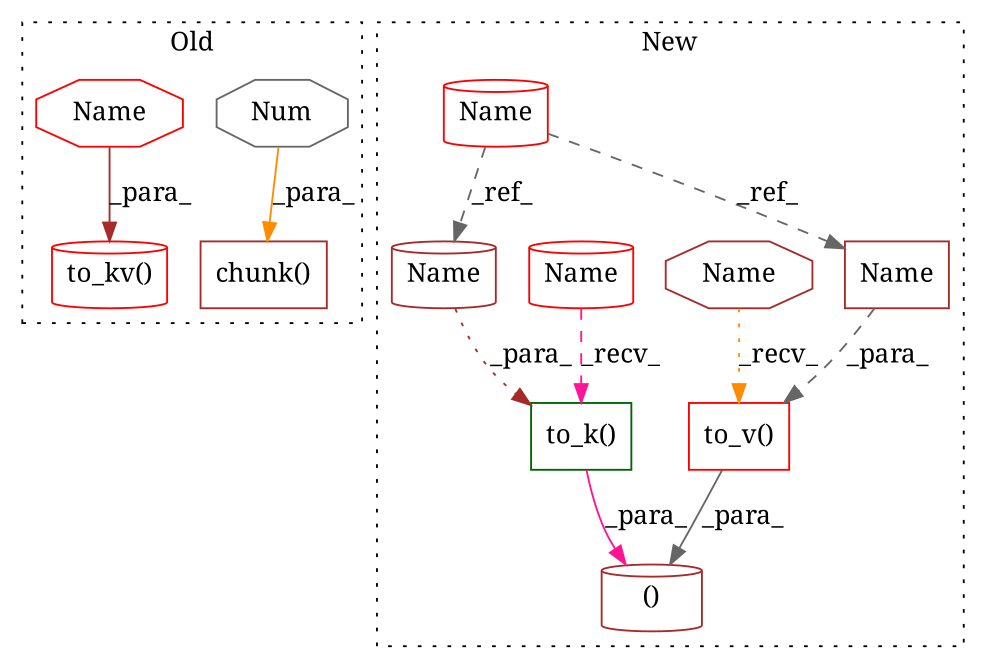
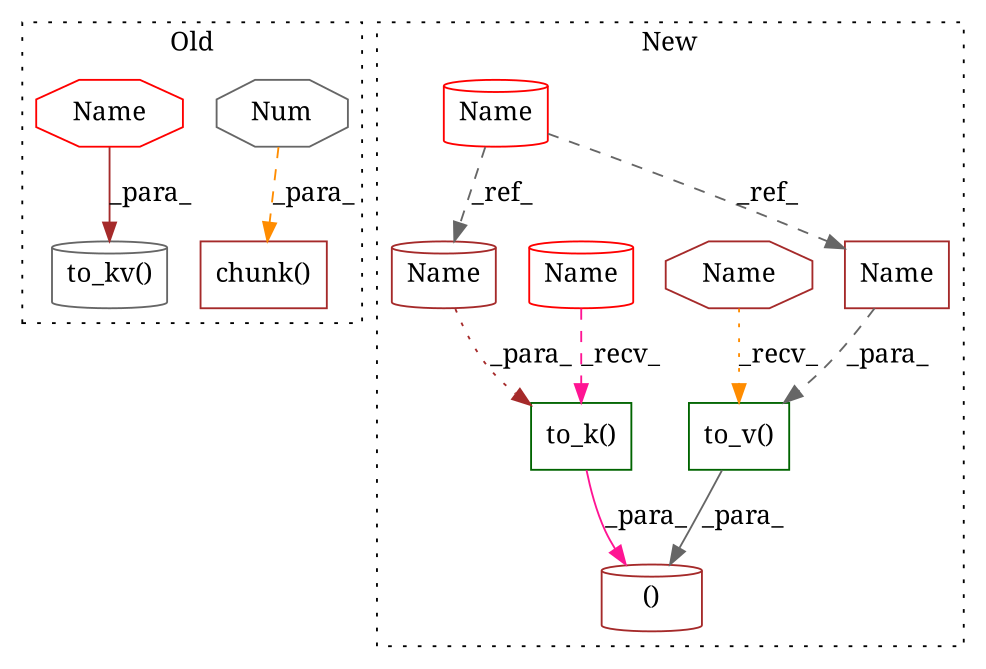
  digraph {
    fontname="Noto Serif"
    node [a=87 color=brown fontname="Noto Serif" l=8 shape=cylinder]
    edge [color=gray40 fontname="Noto Serif" style=solid]
    n1 [a=75 l="27,10" label="chunk()" s="5187,5215" shape=box]
    n2 [a=76 color=gray40 l=1 label=Num s=5214 shape=octagon]
-   n3 [a=75 color=red l="11,1" label="to_kv()" s="5187,5206"]
+   n3 [a=75 color=gray40 l="11,1" label="to_kv()" s="5187,5206"]
    n4 [color=red label=Name s=5198 shape=octagon]
    n5 [a=75 color=darkgreen l="10,1" label="to_k()" s="5269,5287" shape=box]
-   n6 [a=75 color=red l="10,1" label="to_v()" s="5290,5308" shape=box]
+   n6 [a=75 color=darkgreen l="10,1" label="to_v()" s="5290,5308" shape=box]
    n7 [color=red label=Name s=5158]
    n8 [a=54 l=21 label="()" s=5288]
    n9 [label=Name s=5279]
    n10 [label=Name s=5300 shape=box]
    n11 [l=4 label=Name s=5290 shape=octagon]
    n12 [color=red l=4 label=Name s=5269]
    subgraph cluster_1 {
      label=Old
      style=dotted
      n1
      n2
      n3
      n4
    }
    subgraph cluster_2 {
      label=New
      style=dotted
      n5
      n6
      n7
      n8
      n9
      n10
      n11
      n12
    }
-   n2 -> n1 [color=darkorange label=_para_]
+   n2 -> n1 [color=darkorange label=_para_ style=dashed]
    n4 -> n3 [color=brown label=_para_]
    n5 -> n8 [color=deeppink label=_para_]
    n6 -> n8 [label=_para_]
    n7 -> n9 [label=_ref_ style=dashed]
    n7 -> n10 [label=_ref_ style=dashed]
    n9 -> n5 [color=brown label=_para_ style=dotted]
    n10 -> n6 [label=_para_ style=dashed]
    n11 -> n6 [color=darkorange label=_recv_ style=dotted]
    n12 -> n5 [color=deeppink label=_recv_ style=dashed]
  }
